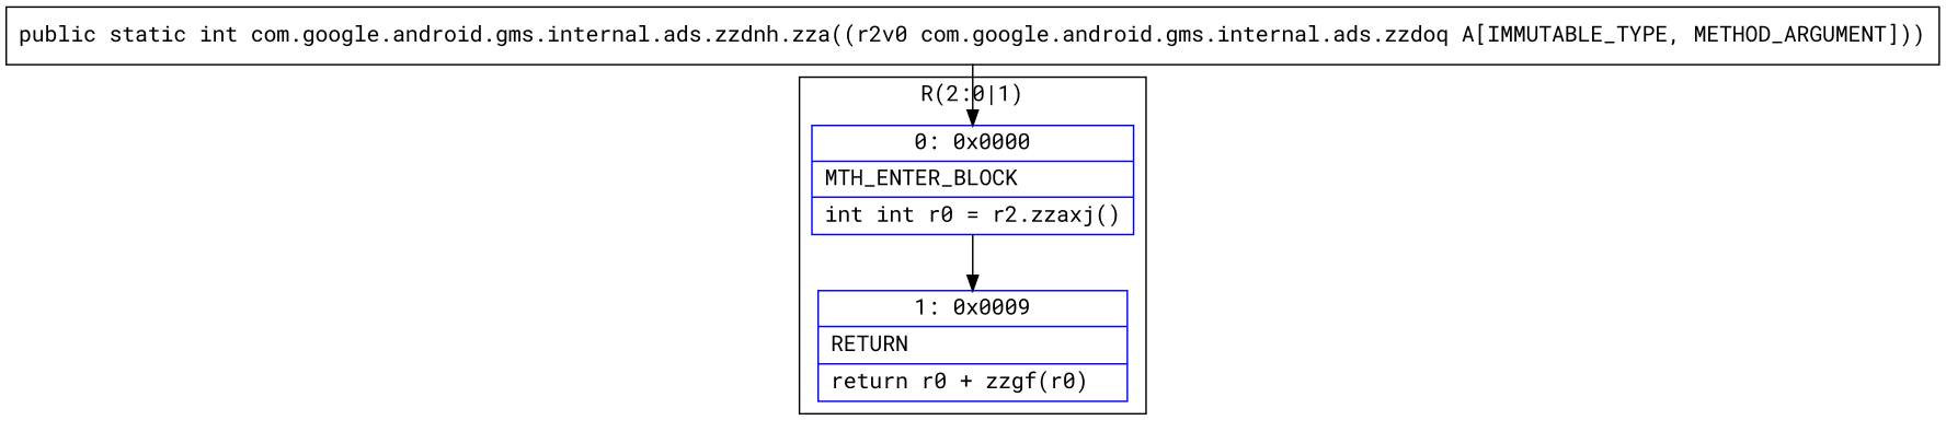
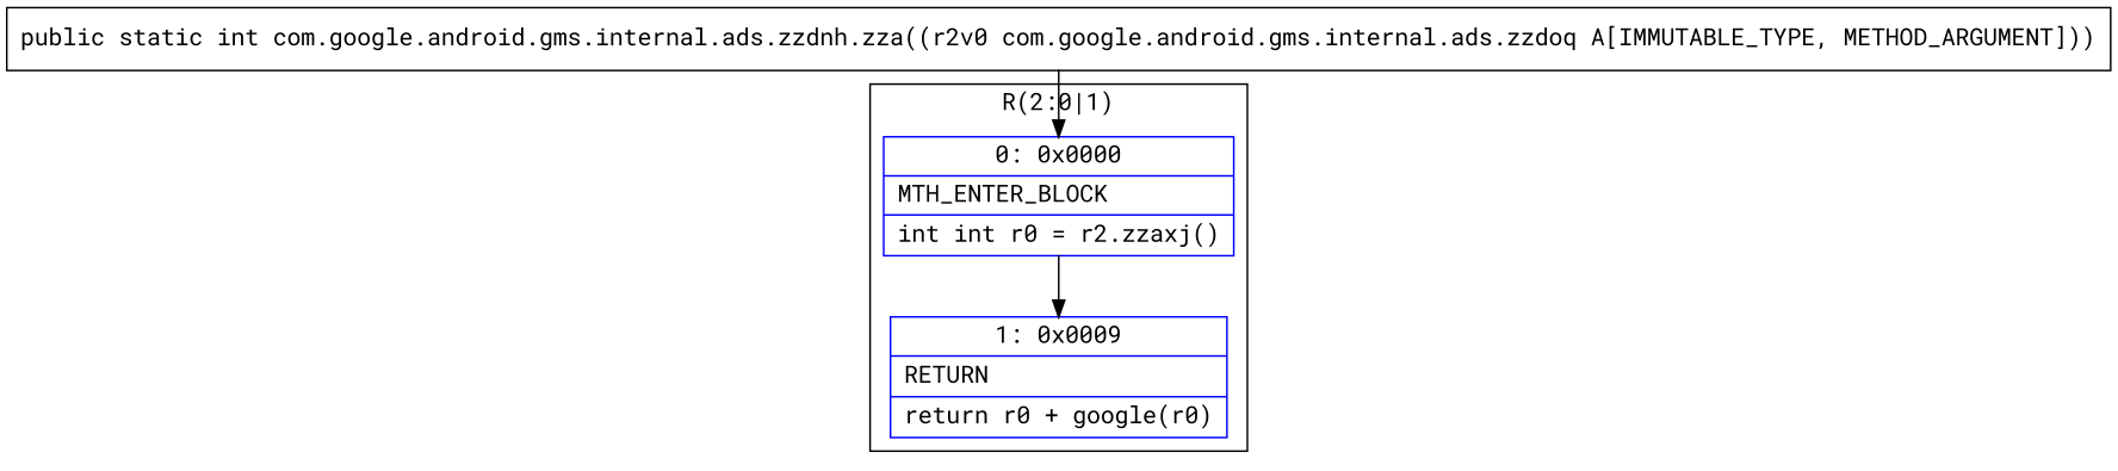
  digraph {
    fontname="Roboto Mono"
    node [color=blue shape=record fontname="Roboto Mono"]
    edge [fontname="Roboto Mono"]
    n1 [label="{0\:\ 0x0000|MTH_ENTER_BLOCK\l|int int r0 = r2.zzaxj()\l}"]
-   n2 [label="{1\:\ 0x0009|RETURN\l|return r0 + zzgf(r0)\l}"]
+   n2 [label="{1\:\ 0x0009|RETURN\l|return r0 + google(r0)\l}"]
    n3 [label="{public static int com.google.android.gms.internal.ads.zzdnh.zza((r2v0 com.google.android.gms.internal.ads.zzdoq A[IMMUTABLE_TYPE, METHOD_ARGUMENT])) }" color=""]
    subgraph cluster_1 {
      label="R(2:0|1)"
      n1
      n2
    }
    n1 -> n2
    n3 -> n1
  }
